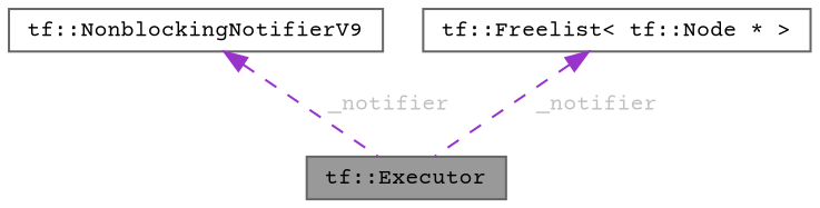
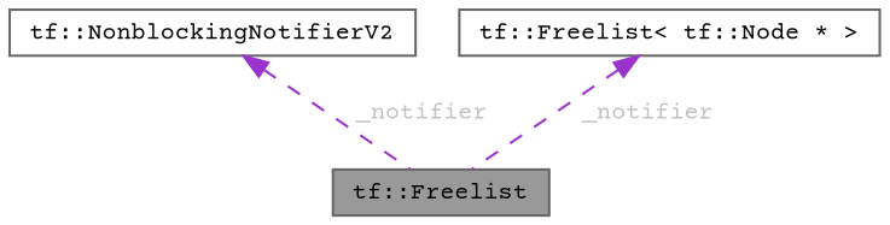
  digraph {
    fontname="Courier Prime"
    node [color=gray40 fillcolor=white fontname="Courier Prime" fontsize=10 shape=box style=filled]
    edge [color=darkorchid3 dir=back fontcolor=grey fontname="Courier Prime" fontsize=10 labelfontname=Helvetica labelfontsize=10 style=dashed]
-   n1 [fillcolor=grey60 fontcolor=black height=0.2 label="tf::Executor" width=0.4]
-   n2 [height=0.2 label="tf::NonblockingNotifierV9" width=0.4]
+   n1 [fillcolor=grey60 fontcolor=black height=0.2 label="tf::Freelist" width=0.4]
+   n2 [height=0.2 label="tf::NonblockingNotifierV2" width=0.4]
    n3 [height=0.2 label="tf::Freelist\< tf::Node * \>" width=0.4]
    n2 -> n1 [label=" _notifier"]
    n3 -> n1 [label=" _notifier"]
  }
